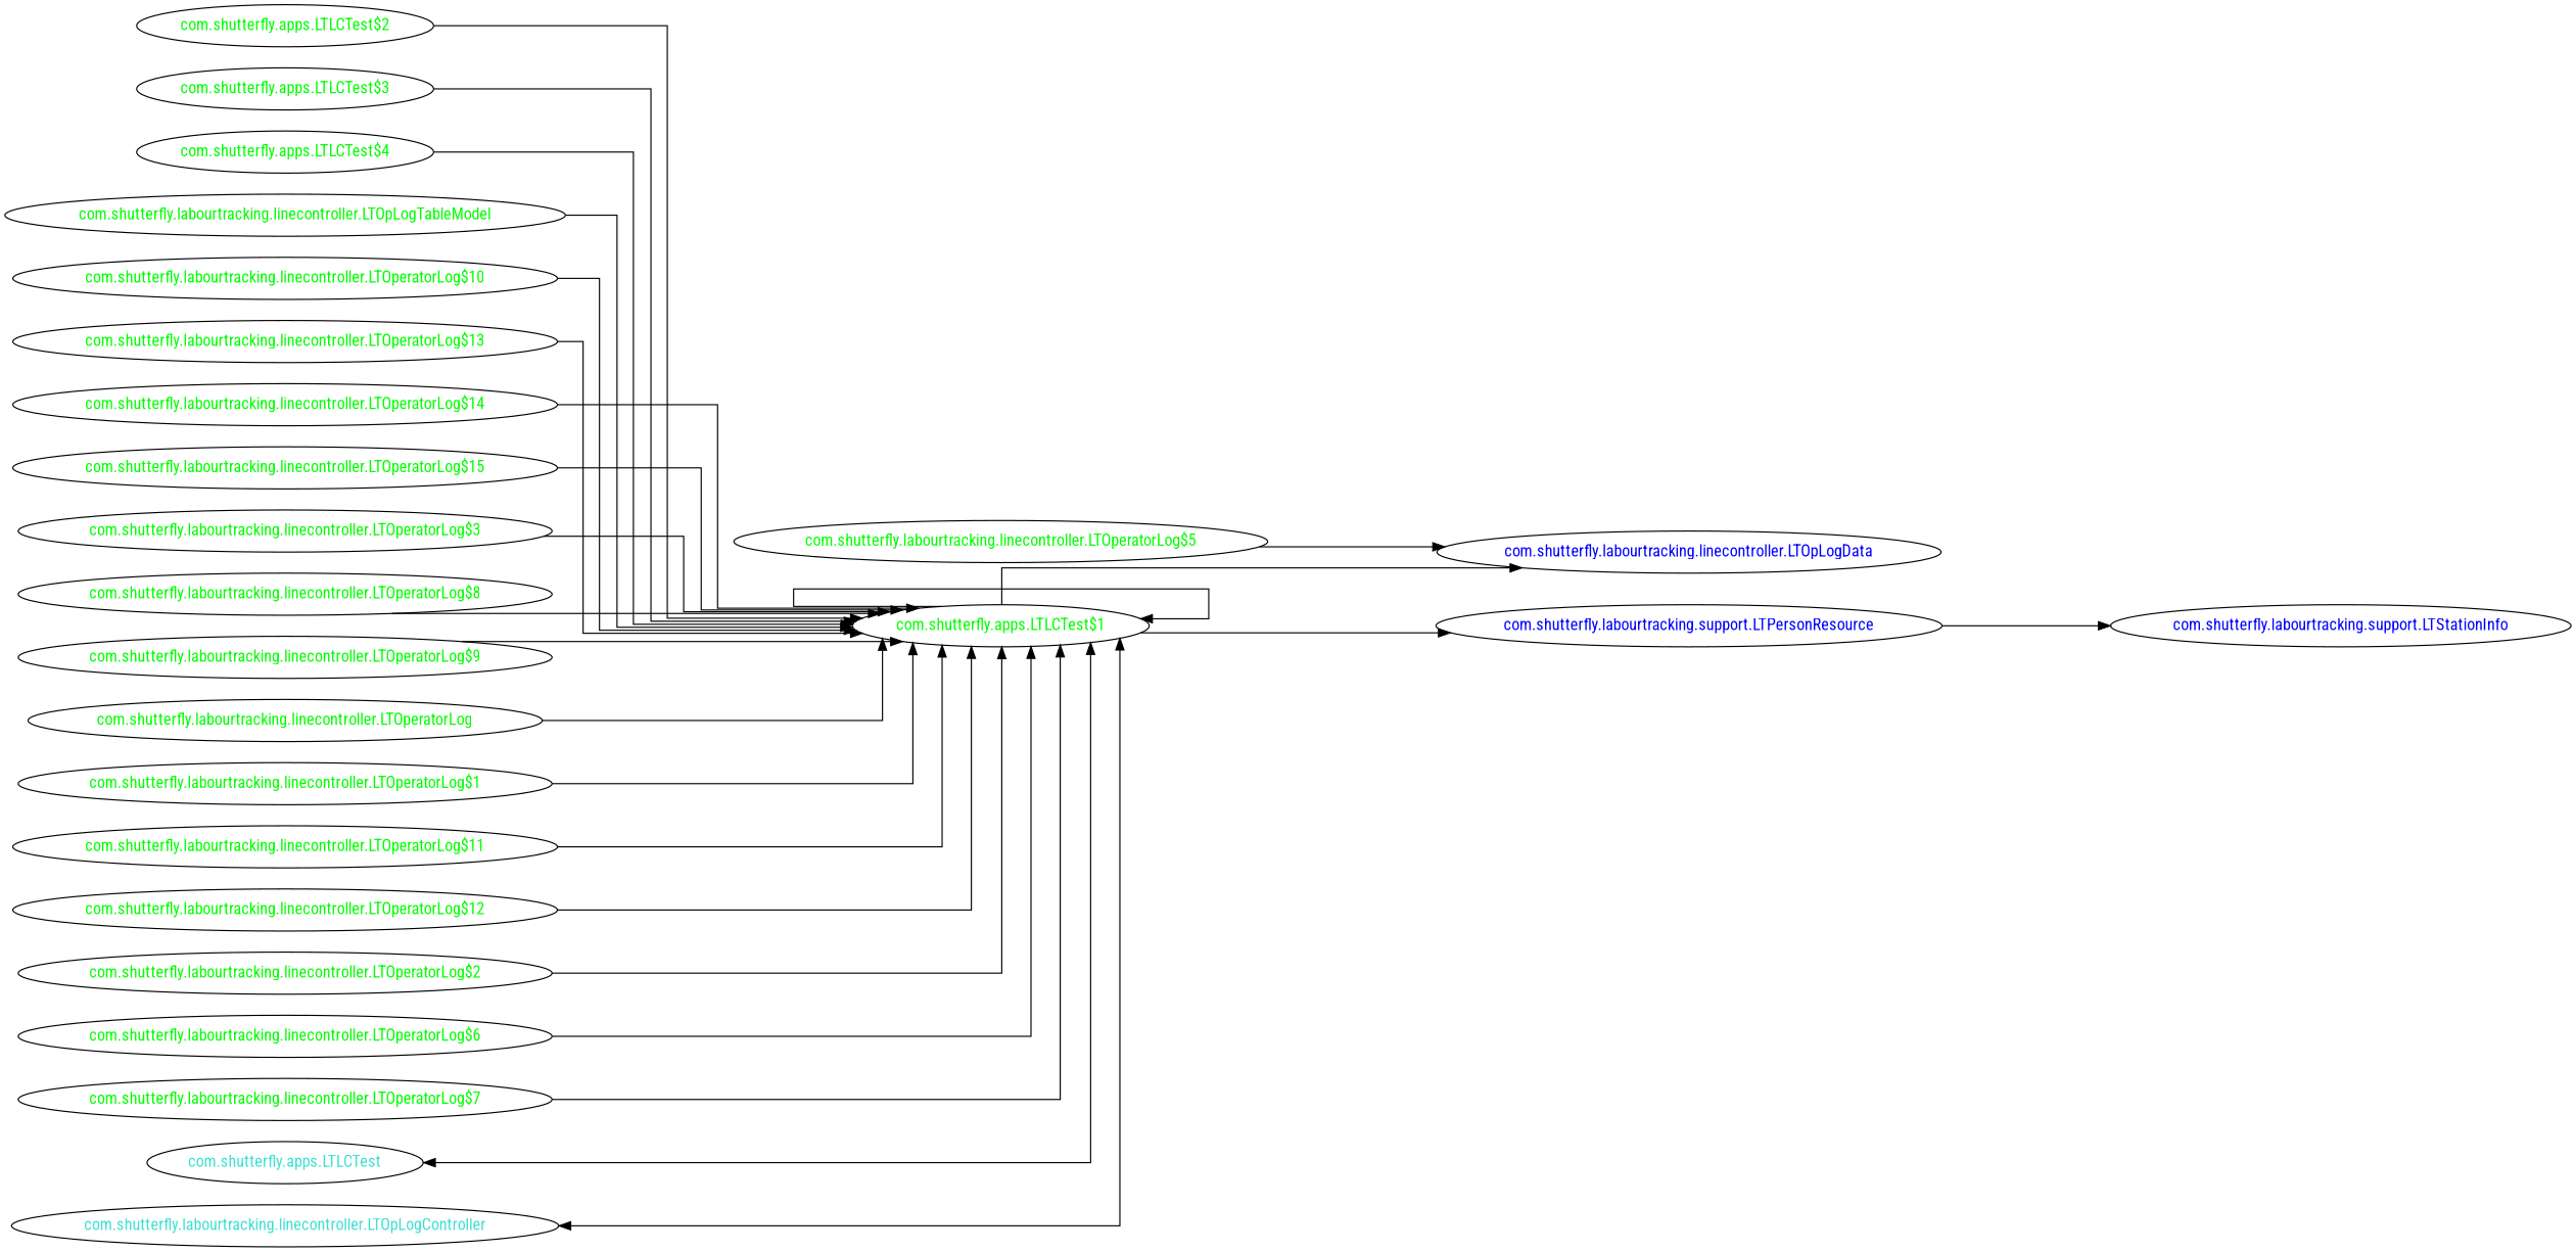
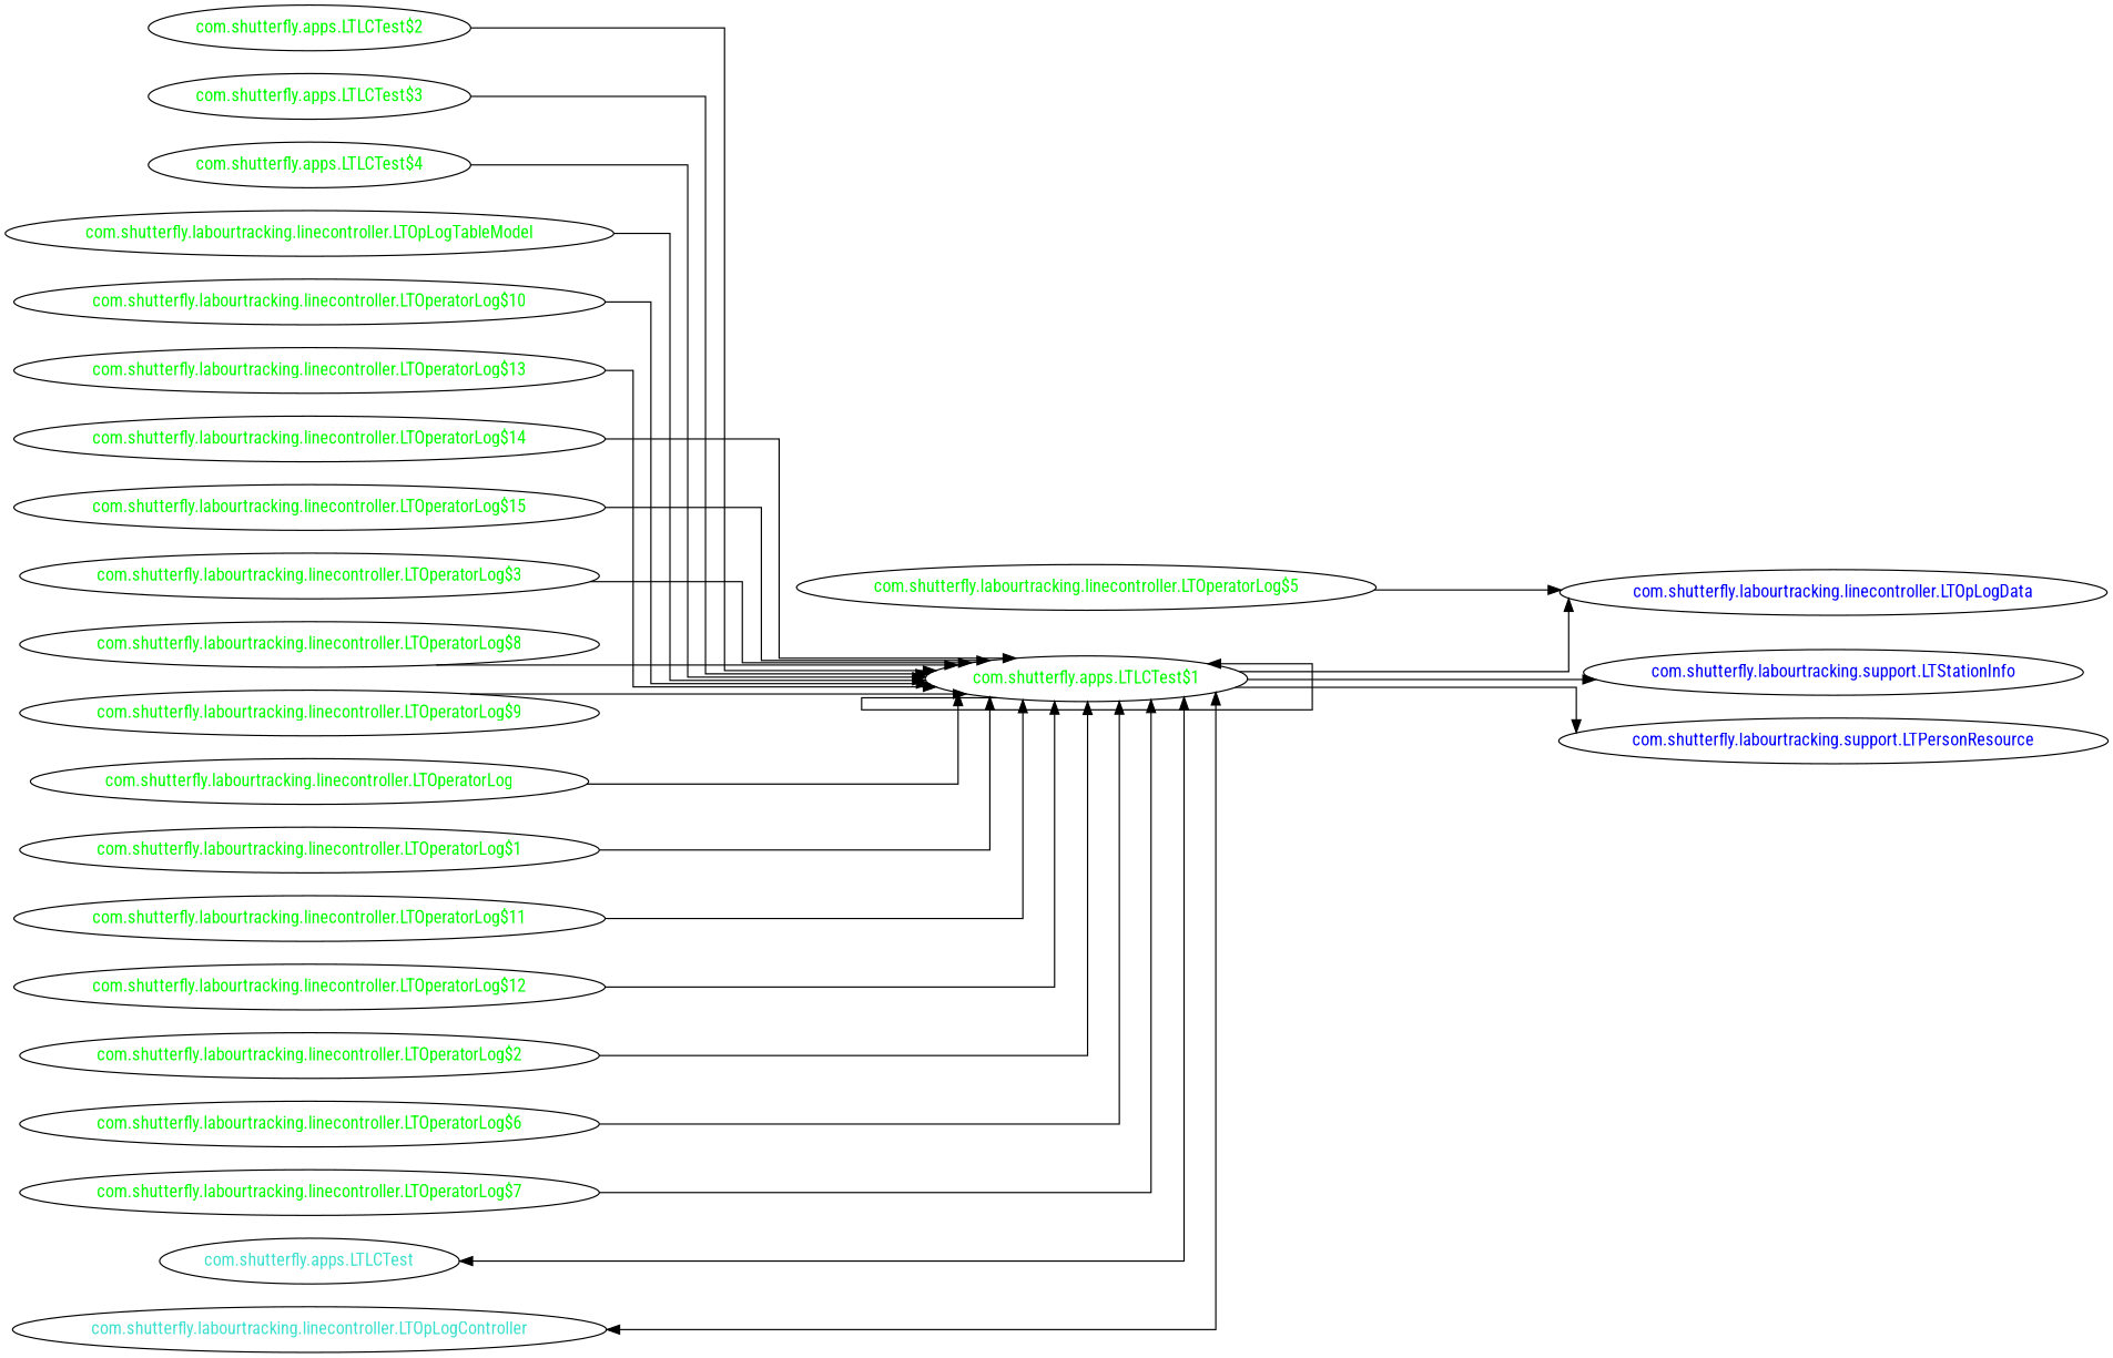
  digraph {
    concentrate=true
    fontname="Roboto Condensed"
    rankdir=LR
    ranksep=2.0
    splines=ortho
    node [fontcolor=green fontname="Roboto Condensed"]
    edge [fontname="Roboto Condensed"]
    "com.shutterfly.apps.LTLCTest$1"
    "com.shutterfly.labourtracking.support.LTStationInfo" [fontcolor=blue]
    "com.shutterfly.labourtracking.support.LTPersonResource" [fontcolor=blue]
    "com.shutterfly.labourtracking.linecontroller.LTOpLogData" [fontcolor=blue]
    "com.shutterfly.apps.LTLCTest$2"
    "com.shutterfly.apps.LTLCTest$3"
    "com.shutterfly.apps.LTLCTest$4"
    "com.shutterfly.labourtracking.linecontroller.LTOpLogTableModel"
    "com.shutterfly.labourtracking.linecontroller.LTOperatorLog$10"
    "com.shutterfly.labourtracking.linecontroller.LTOperatorLog$13"
    "com.shutterfly.labourtracking.linecontroller.LTOperatorLog$14"
    "com.shutterfly.labourtracking.linecontroller.LTOperatorLog$15"
    "com.shutterfly.labourtracking.linecontroller.LTOperatorLog$3"
    "com.shutterfly.labourtracking.linecontroller.LTOperatorLog$5"
    "com.shutterfly.labourtracking.linecontroller.LTOperatorLog$8"
    "com.shutterfly.labourtracking.linecontroller.LTOperatorLog$9"
    "com.shutterfly.labourtracking.linecontroller.LTOperatorLog"
    "com.shutterfly.labourtracking.linecontroller.LTOperatorLog$1"
    "com.shutterfly.labourtracking.linecontroller.LTOperatorLog$11"
    "com.shutterfly.labourtracking.linecontroller.LTOperatorLog$12"
    "com.shutterfly.labourtracking.linecontroller.LTOperatorLog$2"
    "com.shutterfly.labourtracking.linecontroller.LTOperatorLog$6"
    "com.shutterfly.labourtracking.linecontroller.LTOperatorLog$7"
    "com.shutterfly.apps.LTLCTest" [fontcolor=turquoise]
    "com.shutterfly.labourtracking.linecontroller.LTOpLogController" [fontcolor=turquoise]
    "com.shutterfly.apps.LTLCTest$1" -> "com.shutterfly.apps.LTLCTest$1"
-   "com.shutterfly.labourtracking.support.LTPersonResource" -> "com.shutterfly.labourtracking.support.LTStationInfo"
+   "com.shutterfly.apps.LTLCTest$1" -> "com.shutterfly.labourtracking.support.LTStationInfo"
    "com.shutterfly.apps.LTLCTest$1" -> "com.shutterfly.labourtracking.support.LTPersonResource"
    "com.shutterfly.apps.LTLCTest$1" -> "com.shutterfly.labourtracking.linecontroller.LTOpLogData"
    "com.shutterfly.apps.LTLCTest$2" -> "com.shutterfly.apps.LTLCTest$1"
    "com.shutterfly.apps.LTLCTest$3" -> "com.shutterfly.apps.LTLCTest$1"
    "com.shutterfly.apps.LTLCTest$4" -> "com.shutterfly.apps.LTLCTest$1"
    "com.shutterfly.labourtracking.linecontroller.LTOpLogTableModel" -> "com.shutterfly.apps.LTLCTest$1"
    "com.shutterfly.labourtracking.linecontroller.LTOperatorLog$10" -> "com.shutterfly.apps.LTLCTest$1"
    "com.shutterfly.labourtracking.linecontroller.LTOperatorLog$13" -> "com.shutterfly.apps.LTLCTest$1"
    "com.shutterfly.labourtracking.linecontroller.LTOperatorLog$14" -> "com.shutterfly.apps.LTLCTest$1"
    "com.shutterfly.labourtracking.linecontroller.LTOperatorLog$15" -> "com.shutterfly.apps.LTLCTest$1"
    "com.shutterfly.labourtracking.linecontroller.LTOperatorLog$3" -> "com.shutterfly.apps.LTLCTest$1"
    "com.shutterfly.labourtracking.linecontroller.LTOperatorLog$5" -> "com.shutterfly.labourtracking.linecontroller.LTOpLogData"
    "com.shutterfly.labourtracking.linecontroller.LTOperatorLog$8" -> "com.shutterfly.apps.LTLCTest$1"
    "com.shutterfly.labourtracking.linecontroller.LTOperatorLog$9" -> "com.shutterfly.apps.LTLCTest$1"
    "com.shutterfly.labourtracking.linecontroller.LTOperatorLog" -> "com.shutterfly.apps.LTLCTest$1"
    "com.shutterfly.labourtracking.linecontroller.LTOperatorLog$1" -> "com.shutterfly.apps.LTLCTest$1"
    "com.shutterfly.labourtracking.linecontroller.LTOperatorLog$11" -> "com.shutterfly.apps.LTLCTest$1"
    "com.shutterfly.labourtracking.linecontroller.LTOperatorLog$12" -> "com.shutterfly.apps.LTLCTest$1"
    "com.shutterfly.labourtracking.linecontroller.LTOperatorLog$2" -> "com.shutterfly.apps.LTLCTest$1"
    "com.shutterfly.labourtracking.linecontroller.LTOperatorLog$6" -> "com.shutterfly.apps.LTLCTest$1"
    "com.shutterfly.labourtracking.linecontroller.LTOperatorLog$7" -> "com.shutterfly.apps.LTLCTest$1"
    "com.shutterfly.apps.LTLCTest" -> "com.shutterfly.apps.LTLCTest$1" [dir=both]
    "com.shutterfly.labourtracking.linecontroller.LTOpLogController" -> "com.shutterfly.apps.LTLCTest$1" [dir=both]
  }
